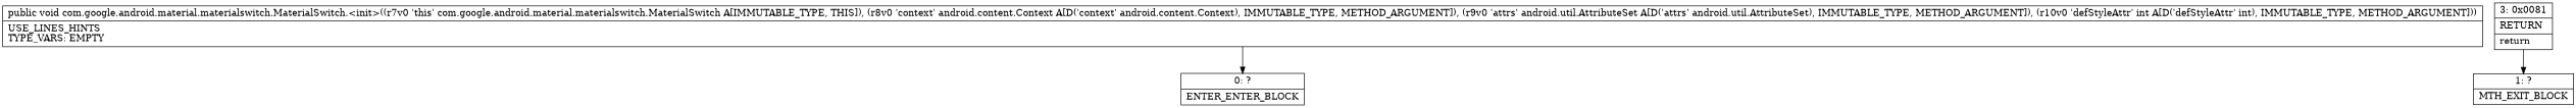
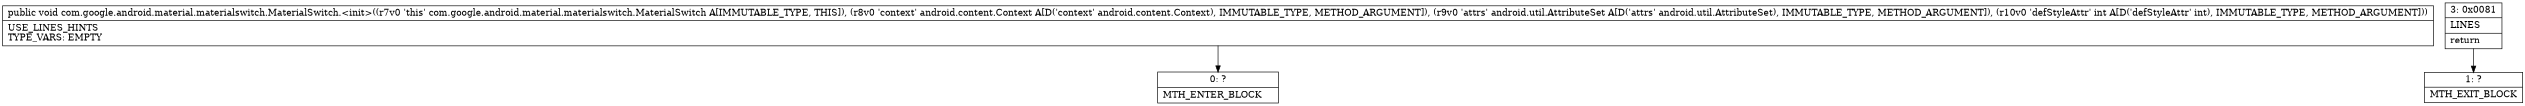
  digraph {
    node [shape=record]
-   n1 [label="{0\:\ ?|ENTER_ENTER_BLOCK\l}"]
-   n2 [label="{3\:\ 0x0081|RETURN\l|return\l}"]
+   n1 [label="{0\:\ ?|MTH_ENTER_BLOCK\l}"]
+   n2 [label="{3\:\ 0x0081|LINES\l|return\l}"]
    n3 [label="{1\:\ ?|MTH_EXIT_BLOCK\l}"]
    n4 [label="{public void com.google.android.material.materialswitch.MaterialSwitch.\<init\>((r7v0 'this' com.google.android.material.materialswitch.MaterialSwitch A[IMMUTABLE_TYPE, THIS]), (r8v0 'context' android.content.Context A[D('context' android.content.Context), IMMUTABLE_TYPE, METHOD_ARGUMENT]), (r9v0 'attrs' android.util.AttributeSet A[D('attrs' android.util.AttributeSet), IMMUTABLE_TYPE, METHOD_ARGUMENT]), (r10v0 'defStyleAttr' int A[D('defStyleAttr' int), IMMUTABLE_TYPE, METHOD_ARGUMENT]))  | USE_LINES_HINTS\lTYPE_VARS: EMPTY\l}"]
    n2 -> n3
    n4 -> n1
  }
